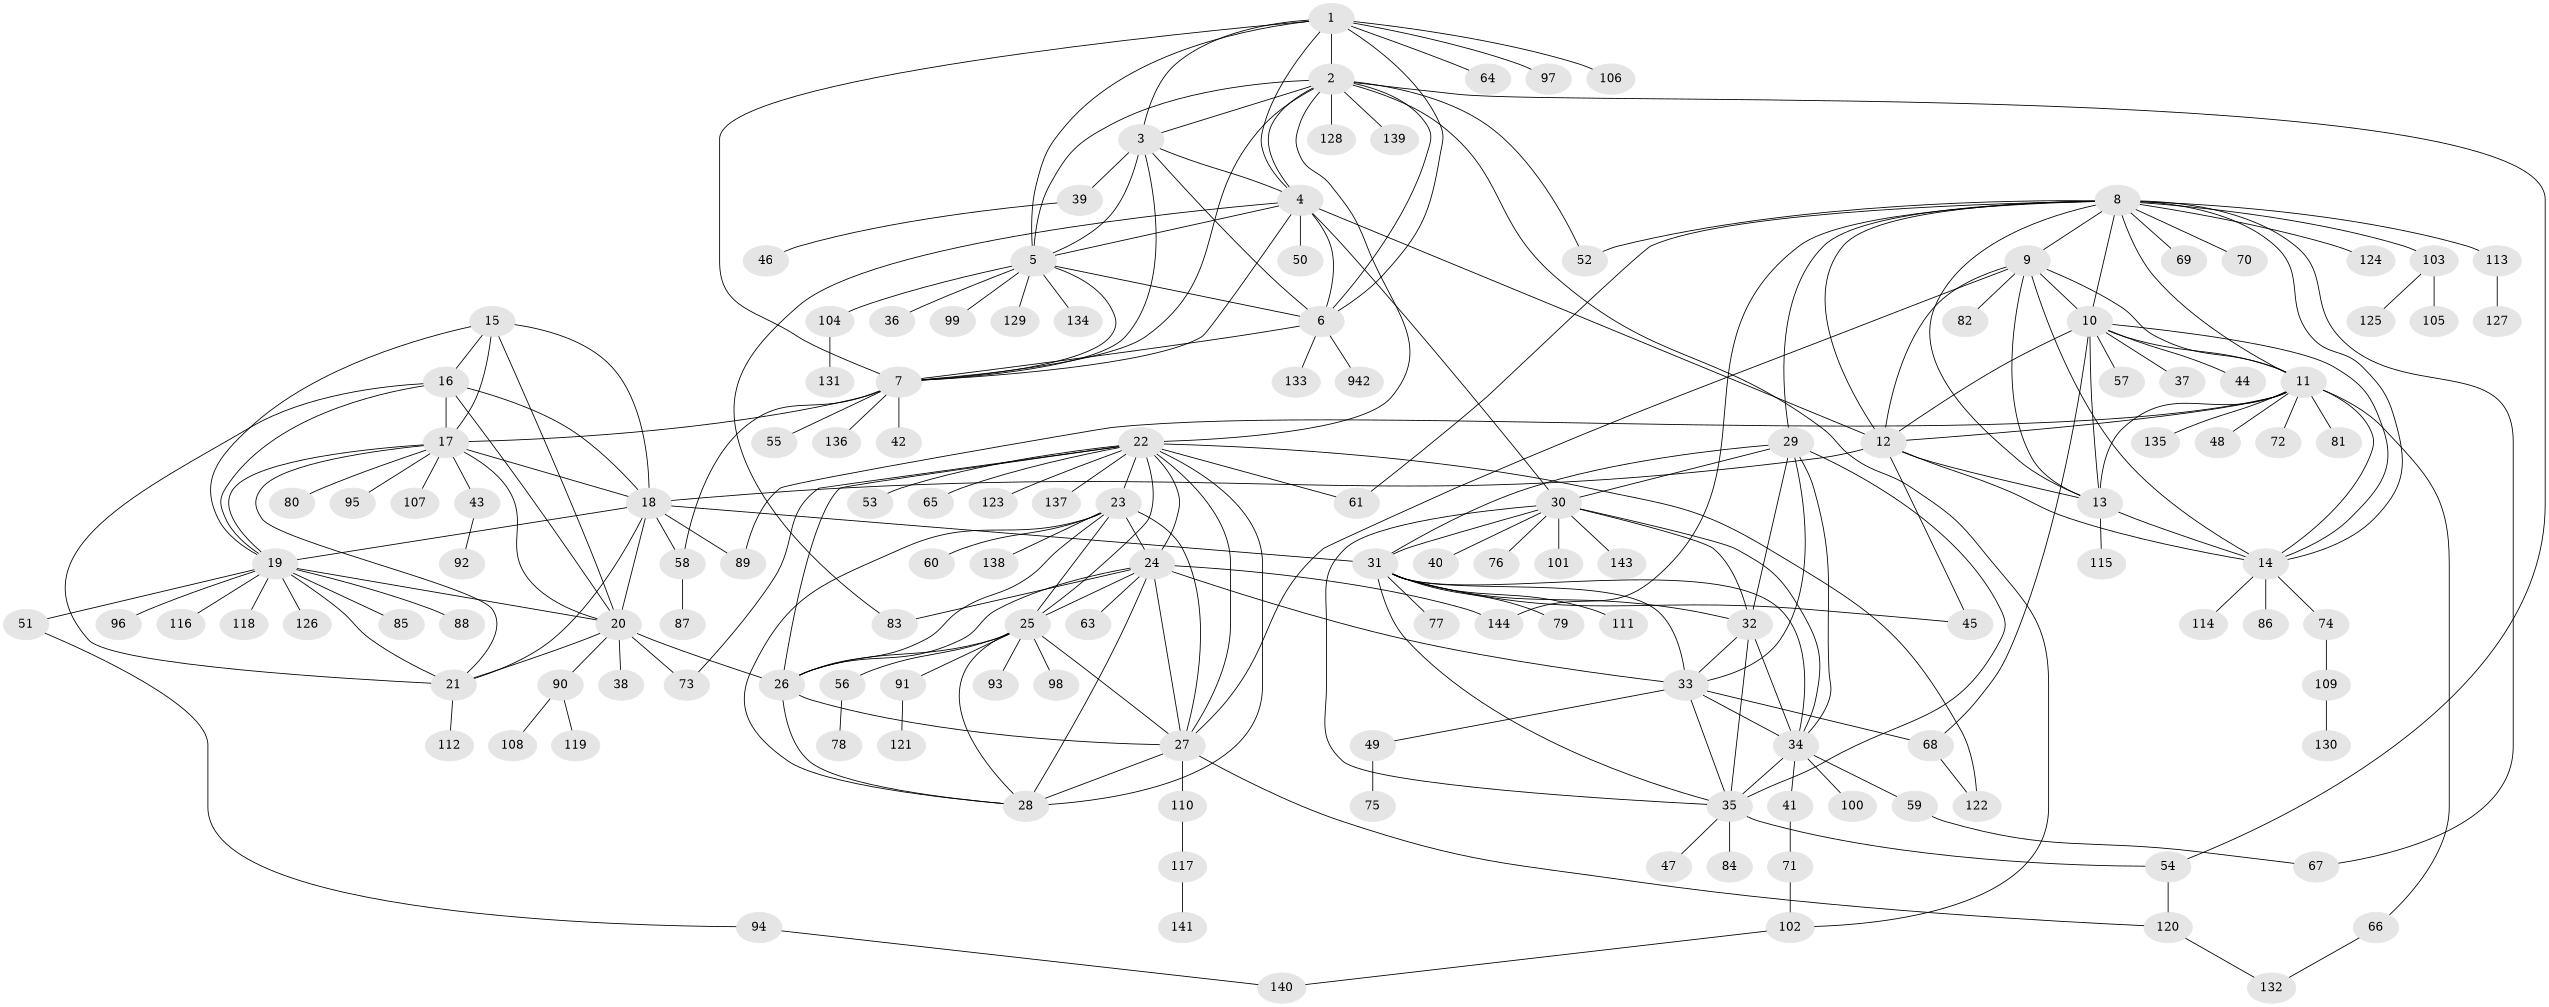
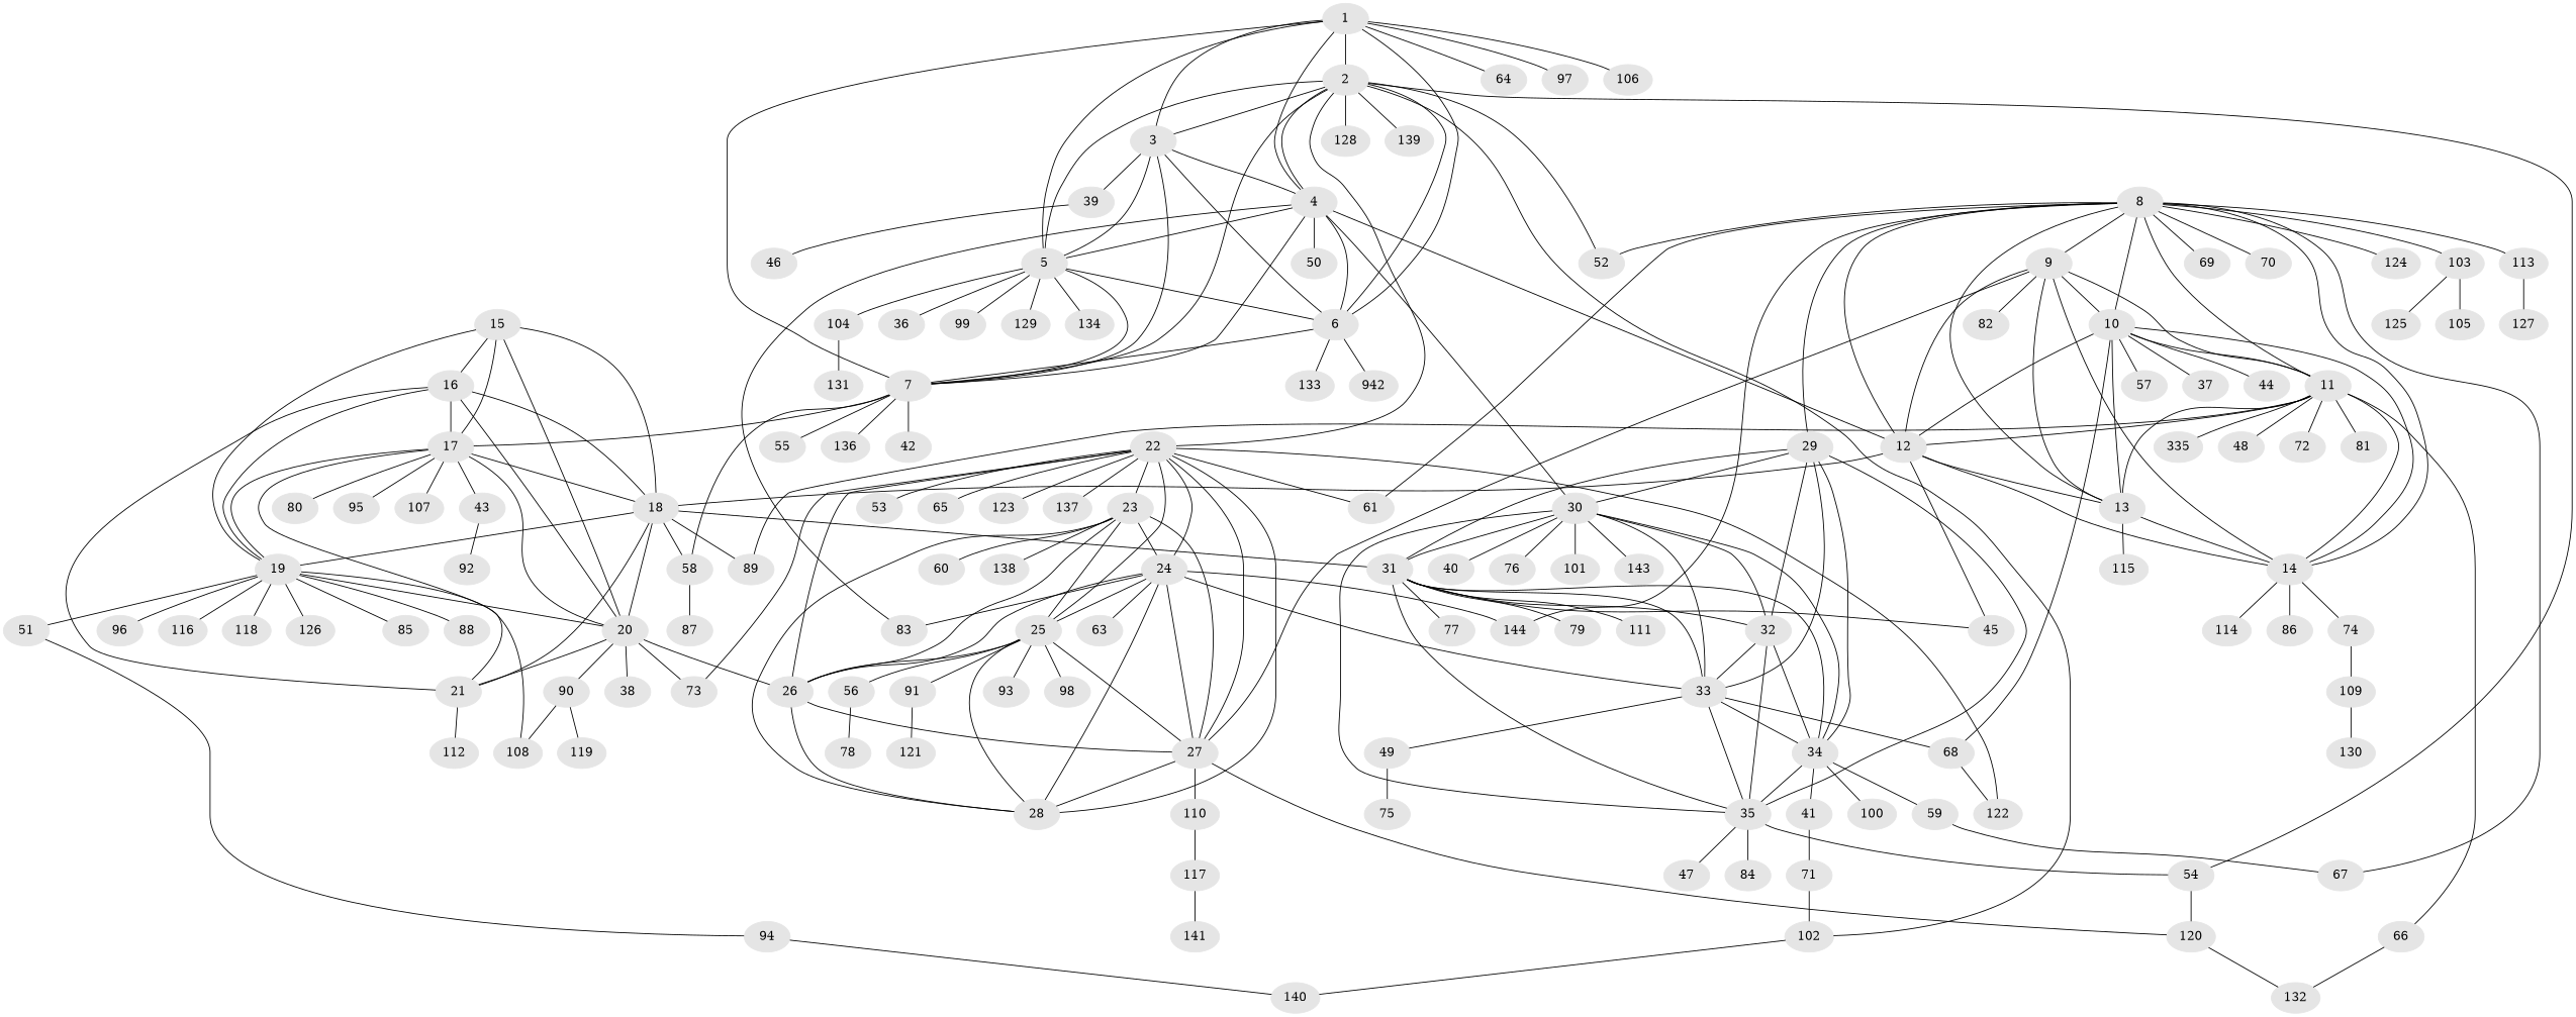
  graph {
    node [color=gray90 style=filled]
    1
    2
    3
    4
    5
    6
    7
    64
    97
    106
    22
    52
    54
    102
    128
    139
    39
    12
    30
    50
    83
    36
    99
    104
    129
    134
    133
    n28 [label=942]
    17
    42
    55
    58
    136
    61
    27
    26
    73
    23
    24
    25
    28
    53
    65
    122
    123
    137
    120
    140
    46
    13
    14
    18
    45
    31
    33
    32
    34
    35
    40
    76
    101
    143
    131
    19
    20
    21
    43
    80
    95
    107
    87
    8
    9
    10
    11
    29
    67
    69
    70
    103
    113
    124
    144
    82
    37
    44
    57
    68
    48
    66
    72
    81
    89
-   135
+   135 [label=335]
    115
    74
    86
    114
    105
    125
    127
    110
    132
    109
    15
    16
    51
    85
    88
    96
    116
    118
    126
    38
    90
    112
    92
    77
    79
    111
    94
    108
    119
    60
    138
    63
    56
    91
    93
    98
    49
    78
    121
    117
    41
    59
    100
    47
    84
    75
    71
    130
    141
    1 -- 2
    1 -- 3
    1 -- 4
    1 -- 5
    1 -- 6
    1 -- 7
    1 -- 64
    1 -- 97
    1 -- 106
    2 -- 3
    2 -- 4
    2 -- 5
    2 -- 6
    2 -- 7
    2 -- 22
    2 -- 52
    2 -- 54
    2 -- 102
    2 -- 128
    2 -- 139
    3 -- 4
    3 -- 5
    3 -- 6
    3 -- 7
    3 -- 39
    4 -- 5
    4 -- 6
    4 -- 7
    4 -- 12
    4 -- 30
    4 -- 50
    4 -- 83
    5 -- 6
    5 -- 7
    5 -- 36
    5 -- 99
    5 -- 104
    5 -- 129
    5 -- 134
    6 -- 7
    6 -- 133
    6 -- n28
    7 -- 17
    7 -- 42
    7 -- 55
    7 -- 58
    7 -- 136
    22 -- 61
    22 -- 27
    22 -- 26
    22 -- 73
    22 -- 23
    22 -- 24
    22 -- 25
    22 -- 28
    22 -- 53
    22 -- 65
    22 -- 122
    22 -- 123
    22 -- 137
    54 -- 120
    102 -- 140
    39 -- 46
    12 -- 13
    12 -- 14
    12 -- 18
    12 -- 45
    30 -- 31
+   30 -- 33
    30 -- 32
    30 -- 34
    30 -- 35
    30 -- 40
    30 -- 76
    30 -- 101
    30 -- 143
    104 -- 131
    17 -- 18
    17 -- 19
    17 -- 20
    17 -- 21
    17 -- 43
    17 -- 80
    17 -- 95
    17 -- 107
    58 -- 87
    27 -- 28
    27 -- 120
    27 -- 110
    26 -- 27
    26 -- 28
    23 -- 27
    23 -- 26
    23 -- 24
    23 -- 25
    23 -- 28
    23 -- 60
    23 -- 138
    24 -- 83
    24 -- 27
    24 -- 26
    24 -- 25
    24 -- 28
    24 -- 33
    24 -- 144
    24 -- 63
    25 -- 27
    25 -- 26
    25 -- 28
    25 -- 56
    25 -- 91
    25 -- 93
    25 -- 98
    120 -- 132
    13 -- 14
    13 -- 115
    14 -- 74
    14 -- 86
    14 -- 114
    18 -- 58
    18 -- 31
    18 -- 19
    18 -- 20
    18 -- 21
    18 -- 89
    31 -- 45
    31 -- 33
    31 -- 32
    31 -- 34
    31 -- 35
    31 -- 77
    31 -- 79
    31 -- 111
    33 -- 34
    33 -- 35
    33 -- 68
    33 -- 49
    32 -- 33
    32 -- 34
    32 -- 35
    34 -- 35
    34 -- 41
    34 -- 59
    34 -- 100
    35 -- 54
    35 -- 47
    35 -- 84
    19 -- 20
-   19 -- 21
+   19 -- 108
    19 -- 51
    19 -- 85
    19 -- 88
    19 -- 96
    19 -- 116
    19 -- 118
    19 -- 126
    20 -- 26
    20 -- 73
    20 -- 21
    20 -- 38
    20 -- 90
    21 -- 112
    43 -- 92
    8 -- 52
    8 -- 12
    8 -- 61
    8 -- 13
    8 -- 14
    8 -- 9
    8 -- 10
    8 -- 11
    8 -- 29
    8 -- 67
    8 -- 69
    8 -- 70
    8 -- 103
    8 -- 113
    8 -- 124
    8 -- 144
    9 -- 12
    9 -- 27
    9 -- 13
    9 -- 14
    9 -- 10
    9 -- 11
    9 -- 82
    10 -- 12
    10 -- 13
    10 -- 14
    10 -- 11
    10 -- 37
    10 -- 44
    10 -- 57
    10 -- 68
    11 -- 12
    11 -- 13
    11 -- 14
    11 -- 48
    11 -- 66
    11 -- 72
    11 -- 81
    11 -- 89
    11 -- 135
    29 -- 30
    29 -- 31
    29 -- 33
    29 -- 32
    29 -- 34
    29 -- 35
    103 -- 105
    103 -- 125
    113 -- 127
    68 -- 122
    66 -- 132
    74 -- 109
    110 -- 117
    109 -- 130
    15 -- 17
    15 -- 18
    15 -- 19
    15 -- 20
    15 -- 16
    16 -- 17
    16 -- 18
    16 -- 19
    16 -- 20
    16 -- 21
    51 -- 94
    90 -- 108
    90 -- 119
    94 -- 140
    56 -- 78
    91 -- 121
    49 -- 75
    117 -- 141
    41 -- 71
    59 -- 67
    71 -- 102
  }
